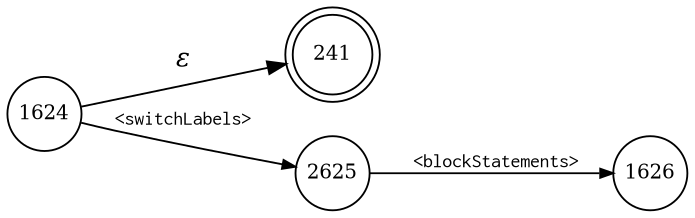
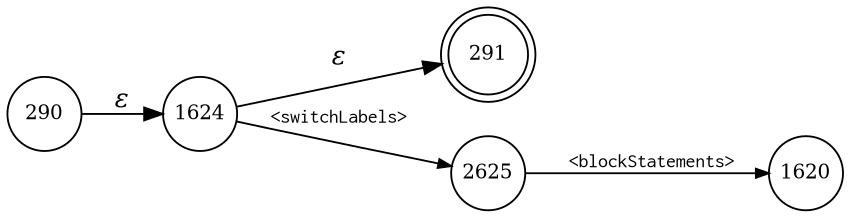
  digraph {
    rankdir=LR
    node [fixedsize=true fontsize=11 shape=circle peripheries=1]
    edge [fontname="Times-Italic"]
-   n1 [label=241 shape=doublecircle width=.6 peripheries=""]
+   n1 [label=291 shape=doublecircle width=.6 peripheries=""]
+   n2 [label=290 width=.55]
    n3 [label=1624 width=.55]
    n4 [label=2625 width=.55]
-   n5 [label=1626 width=.55]
+   n5 [label=1620 width=.55]
+   n2 -> n3 [label="&epsilon;"]
    n3 -> n1 [label="&epsilon;"]
    n3 -> n4 [arrowhead=normal arrowsize=.7 fontname=Courier fontsize=11 label="<switchLabels>"]
    n4 -> n5 [arrowhead=normal arrowsize=.7 fontname=Courier fontsize=11 label="<blockStatements>"]
  }
